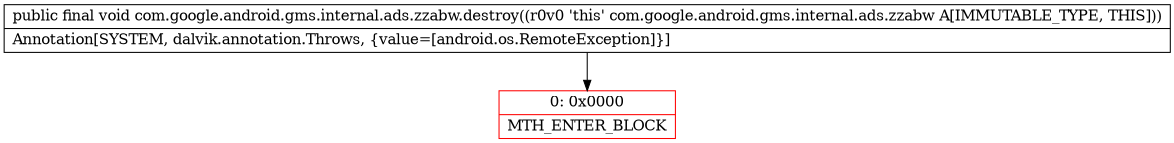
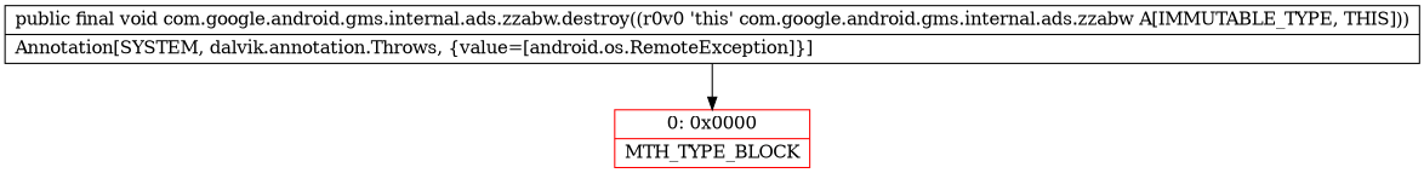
  digraph {
    node [shape=record]
-   n1 [color=red label="{0\:\ 0x0000|MTH_ENTER_BLOCK\l}"]
+   n1 [color=red label="{0\:\ 0x0000|MTH_TYPE_BLOCK\l}"]
    n2 [label="{public final void com.google.android.gms.internal.ads.zzabw.destroy((r0v0 'this' com.google.android.gms.internal.ads.zzabw A[IMMUTABLE_TYPE, THIS]))  | Annotation[SYSTEM, dalvik.annotation.Throws, \{value=[android.os.RemoteException]\}]\l}"]
    subgraph cluster_1 {
      label="R(0)"
    }
    n2 -> n1
  }
